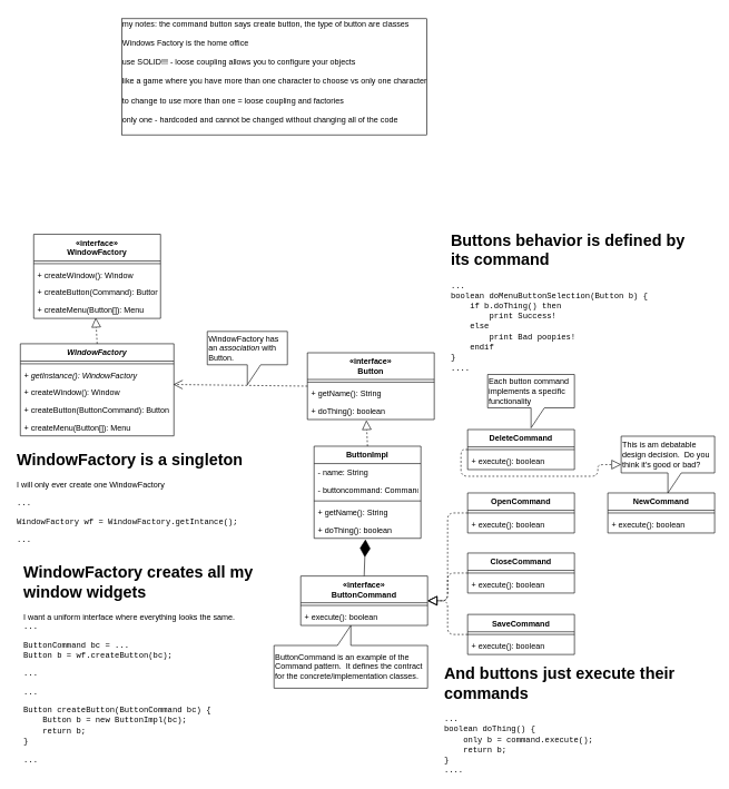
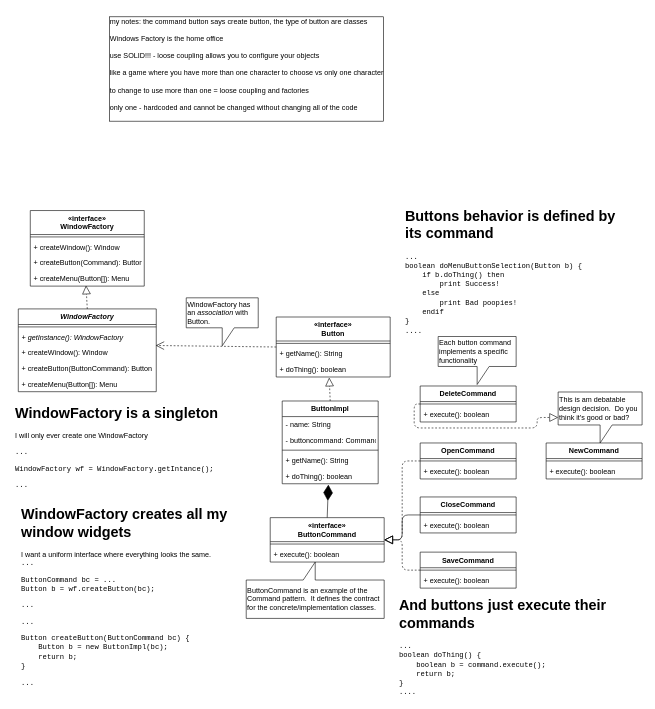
  <mxCell id="0" />
  <mxCell id="1" parent="0" />
  <mxCell id="2" value="«interface»&#10;WindowFactory" style="swimlane;fontStyle=1;align=center;verticalAlign=top;childLayout=stackLayout;horizontal=1;startSize=40;horizontalStack=0;resizeParent=1;resizeParentMax=0;resizeLast=0;collapsible=1;marginBottom=0;" parent="1" vertex="1"><mxGeometry x="50" y="350" width="190" height="126" as="geometry" /></mxCell>
  <mxCell id="3" value="" style="line;strokeWidth=1;fillColor=none;align=left;verticalAlign=middle;spacingTop=-1;spacingLeft=3;spacingRight=3;rotatable=0;labelPosition=right;points=[];portConstraint=eastwest;" parent="2" vertex="1"><mxGeometry y="40" width="190" height="8" as="geometry" /></mxCell>
  <mxCell id="4" value="+ createWindow(): Window" style="text;strokeColor=none;fillColor=none;align=left;verticalAlign=top;spacingLeft=4;spacingRight=4;overflow=hidden;rotatable=0;points=[[0,0.5],[1,0.5]];portConstraint=eastwest;" parent="2" vertex="1"><mxGeometry y="48" width="190" height="26" as="geometry" /></mxCell>
  <mxCell id="5" value="+ createButton(Command): Button" style="text;strokeColor=none;fillColor=none;align=left;verticalAlign=top;spacingLeft=4;spacingRight=4;overflow=hidden;rotatable=0;points=[[0,0.5],[1,0.5]];portConstraint=eastwest;" parent="2" vertex="1"><mxGeometry y="74" width="190" height="26" as="geometry" /></mxCell>
  <mxCell id="6" value="+ createMenu(Button[]): Menu" style="text;strokeColor=none;fillColor=none;align=left;verticalAlign=top;spacingLeft=4;spacingRight=4;overflow=hidden;rotatable=0;points=[[0,0.5],[1,0.5]];portConstraint=eastwest;" parent="2" vertex="1"><mxGeometry y="100" width="190" height="26" as="geometry" /></mxCell>
  <mxCell id="7" value="WindowFactory" style="swimlane;fontStyle=3;align=center;verticalAlign=top;childLayout=stackLayout;horizontal=1;startSize=26;horizontalStack=0;resizeParent=1;resizeParentMax=0;resizeLast=0;collapsible=1;marginBottom=0;" parent="1" vertex="1"><mxGeometry x="30" y="514" width="230" height="138" as="geometry" /></mxCell>
  <mxCell id="8" value="" style="line;strokeWidth=1;fillColor=none;align=left;verticalAlign=middle;spacingTop=-1;spacingLeft=3;spacingRight=3;rotatable=0;labelPosition=right;points=[];portConstraint=eastwest;" parent="7" vertex="1"><mxGeometry y="26" width="230" height="8" as="geometry" /></mxCell>
  <mxCell id="9" value="+ getInstance(): WindowFactory" style="text;strokeColor=none;fillColor=none;align=left;verticalAlign=top;spacingLeft=4;spacingRight=4;overflow=hidden;rotatable=0;points=[[0,0.5],[1,0.5]];portConstraint=eastwest;fontStyle=2" parent="7" vertex="1"><mxGeometry y="34" width="230" height="26" as="geometry" /></mxCell>
  <mxCell id="10" value="+ createWindow(): Window" style="text;strokeColor=none;fillColor=none;align=left;verticalAlign=top;spacingLeft=4;spacingRight=4;overflow=hidden;rotatable=0;points=[[0,0.5],[1,0.5]];portConstraint=eastwest;" parent="7" vertex="1"><mxGeometry y="60" width="230" height="26" as="geometry" /></mxCell>
  <mxCell id="11" value="+ createButton(ButtonCommand): Button" style="text;strokeColor=none;fillColor=none;align=left;verticalAlign=top;spacingLeft=4;spacingRight=4;overflow=hidden;rotatable=0;points=[[0,0.5],[1,0.5]];portConstraint=eastwest;" parent="7" vertex="1"><mxGeometry y="86" width="230" height="26" as="geometry" /></mxCell>
  <mxCell id="12" value="+ createMenu(Button[]): Menu" style="text;strokeColor=none;fillColor=none;align=left;verticalAlign=top;spacingLeft=4;spacingRight=4;overflow=hidden;rotatable=0;points=[[0,0.5],[1,0.5]];portConstraint=eastwest;" parent="7" vertex="1"><mxGeometry y="112" width="230" height="26" as="geometry" /></mxCell>
  <mxCell id="13" value="" style="endArrow=block;dashed=1;endFill=0;endSize=12;html=1;entryX=0.489;entryY=0.962;entryDx=0;entryDy=0;entryPerimeter=0;exitX=0.5;exitY=0;exitDx=0;exitDy=0;" parent="1" source="7" target="6" edge="1"><mxGeometry width="160" relative="1" as="geometry"><mxPoint x="-30" y="570" as="sourcePoint" /><mxPoint x="130" y="570" as="targetPoint" /></mxGeometry></mxCell>
  <mxCell id="14" value="«interface»&#10;ButtonCommand" style="swimlane;fontStyle=1;align=center;verticalAlign=top;childLayout=stackLayout;horizontal=1;startSize=40;horizontalStack=0;resizeParent=1;resizeParentMax=0;resizeLast=0;collapsible=1;marginBottom=0;" parent="1" vertex="1"><mxGeometry x="450" y="862" width="190" height="74" as="geometry" /></mxCell>
  <mxCell id="15" value="" style="line;strokeWidth=1;fillColor=none;align=left;verticalAlign=middle;spacingTop=-1;spacingLeft=3;spacingRight=3;rotatable=0;labelPosition=right;points=[];portConstraint=eastwest;" parent="14" vertex="1"><mxGeometry y="40" width="190" height="8" as="geometry" /></mxCell>
  <mxCell id="16" value="+ execute(): boolean" style="text;strokeColor=none;fillColor=none;align=left;verticalAlign=top;spacingLeft=4;spacingRight=4;overflow=hidden;rotatable=0;points=[[0,0.5],[1,0.5]];portConstraint=eastwest;" parent="14" vertex="1"><mxGeometry y="48" width="190" height="26" as="geometry" /></mxCell>
  <mxCell id="17" value="«interface»&#10;Button" style="swimlane;fontStyle=1;align=center;verticalAlign=top;childLayout=stackLayout;horizontal=1;startSize=40;horizontalStack=0;resizeParent=1;resizeParentMax=0;resizeLast=0;collapsible=1;marginBottom=0;" parent="1" vertex="1"><mxGeometry x="460" y="527.5" width="190" height="100" as="geometry" /></mxCell>
  <mxCell id="18" value="" style="line;strokeWidth=1;fillColor=none;align=left;verticalAlign=middle;spacingTop=-1;spacingLeft=3;spacingRight=3;rotatable=0;labelPosition=right;points=[];portConstraint=eastwest;" parent="17" vertex="1"><mxGeometry y="40" width="190" height="8" as="geometry" /></mxCell>
  <mxCell id="19" value="+ getName(): String" style="text;strokeColor=none;fillColor=none;align=left;verticalAlign=top;spacingLeft=4;spacingRight=4;overflow=hidden;rotatable=0;points=[[0,0.5],[1,0.5]];portConstraint=eastwest;" parent="17" vertex="1"><mxGeometry y="48" width="190" height="26" as="geometry" /></mxCell>
  <mxCell id="20" value="+ doThing(): boolean" style="text;strokeColor=none;fillColor=none;align=left;verticalAlign=top;spacingLeft=4;spacingRight=4;overflow=hidden;rotatable=0;points=[[0,0.5],[1,0.5]];portConstraint=eastwest;" parent="17" vertex="1"><mxGeometry y="74" width="190" height="26" as="geometry" /></mxCell>
  <mxCell id="21" value="ButtonImpl" style="swimlane;fontStyle=1;align=center;verticalAlign=top;childLayout=stackLayout;horizontal=1;startSize=26;horizontalStack=0;resizeParent=1;resizeParentMax=0;resizeLast=0;collapsible=1;marginBottom=0;" parent="1" vertex="1"><mxGeometry x="470" y="667.5" width="160" height="138" as="geometry" /></mxCell>
  <mxCell id="22" value="- name: String" style="text;strokeColor=none;fillColor=none;align=left;verticalAlign=top;spacingLeft=4;spacingRight=4;overflow=hidden;rotatable=0;points=[[0,0.5],[1,0.5]];portConstraint=eastwest;" parent="21" vertex="1"><mxGeometry y="26" width="160" height="26" as="geometry" /></mxCell>
  <mxCell id="23" value="- buttoncommand: Command" style="text;strokeColor=none;fillColor=none;align=left;verticalAlign=top;spacingLeft=4;spacingRight=4;overflow=hidden;rotatable=0;points=[[0,0.5],[1,0.5]];portConstraint=eastwest;" parent="21" vertex="1"><mxGeometry y="52" width="160" height="26" as="geometry" /></mxCell>
  <mxCell id="24" value="" style="line;strokeWidth=1;fillColor=none;align=left;verticalAlign=middle;spacingTop=-1;spacingLeft=3;spacingRight=3;rotatable=0;labelPosition=right;points=[];portConstraint=eastwest;" parent="21" vertex="1"><mxGeometry y="78" width="160" height="8" as="geometry" /></mxCell>
  <mxCell id="25" value="+ getName(): String" style="text;strokeColor=none;fillColor=none;align=left;verticalAlign=top;spacingLeft=4;spacingRight=4;overflow=hidden;rotatable=0;points=[[0,0.5],[1,0.5]];portConstraint=eastwest;" parent="21" vertex="1"><mxGeometry y="86" width="160" height="26" as="geometry" /></mxCell>
  <mxCell id="26" value="+ doThing(): boolean" style="text;strokeColor=none;fillColor=none;align=left;verticalAlign=top;spacingLeft=4;spacingRight=4;overflow=hidden;rotatable=0;points=[[0,0.5],[1,0.5]];portConstraint=eastwest;" parent="21" vertex="1"><mxGeometry y="112" width="160" height="26" as="geometry" /></mxCell>
  <mxCell id="27" value="" style="endArrow=block;dashed=1;endFill=0;endSize=12;html=1;exitX=0.5;exitY=0;exitDx=0;exitDy=0;entryX=0.465;entryY=1.038;entryDx=0;entryDy=0;entryPerimeter=0;" parent="1" source="21" target="20" edge="1"><mxGeometry width="160" relative="1" as="geometry"><mxPoint x="337.5" y="565.5" as="sourcePoint" /><mxPoint x="520" y="645.5" as="targetPoint" /></mxGeometry></mxCell>
  <mxCell id="28" value="DeleteCommand" style="swimlane;fontStyle=1;align=center;verticalAlign=top;childLayout=stackLayout;horizontal=1;startSize=26;horizontalStack=0;resizeParent=1;resizeParentMax=0;resizeLast=0;collapsible=1;marginBottom=0;" parent="1" vertex="1"><mxGeometry x="700" y="642.5" width="160" height="60" as="geometry" /></mxCell>
  <mxCell id="29" value="" style="line;strokeWidth=1;fillColor=none;align=left;verticalAlign=middle;spacingTop=-1;spacingLeft=3;spacingRight=3;rotatable=0;labelPosition=right;points=[];portConstraint=eastwest;" parent="28" vertex="1"><mxGeometry y="26" width="160" height="8" as="geometry" /></mxCell>
  <mxCell id="30" value="+ execute(): boolean" style="text;strokeColor=none;fillColor=none;align=left;verticalAlign=top;spacingLeft=4;spacingRight=4;overflow=hidden;rotatable=0;points=[[0,0.5],[1,0.5]];portConstraint=eastwest;" parent="28" vertex="1"><mxGeometry y="34" width="160" height="26" as="geometry" /></mxCell>
  <mxCell id="31" value="OpenCommand" style="swimlane;fontStyle=1;align=center;verticalAlign=top;childLayout=stackLayout;horizontal=1;startSize=26;horizontalStack=0;resizeParent=1;resizeParentMax=0;resizeLast=0;collapsible=1;marginBottom=0;" parent="1" vertex="1"><mxGeometry x="700" y="737.5" width="160" height="60" as="geometry" /></mxCell>
  <mxCell id="32" value="" style="line;strokeWidth=1;fillColor=none;align=left;verticalAlign=middle;spacingTop=-1;spacingLeft=3;spacingRight=3;rotatable=0;labelPosition=right;points=[];portConstraint=eastwest;" parent="31" vertex="1"><mxGeometry y="26" width="160" height="8" as="geometry" /></mxCell>
  <mxCell id="33" value="+ execute(): boolean" style="text;strokeColor=none;fillColor=none;align=left;verticalAlign=top;spacingLeft=4;spacingRight=4;overflow=hidden;rotatable=0;points=[[0,0.5],[1,0.5]];portConstraint=eastwest;" parent="31" vertex="1"><mxGeometry y="34" width="160" height="26" as="geometry" /></mxCell>
  <mxCell id="34" value="CloseCommand" style="swimlane;fontStyle=1;align=center;verticalAlign=top;childLayout=stackLayout;horizontal=1;startSize=26;horizontalStack=0;resizeParent=1;resizeParentMax=0;resizeLast=0;collapsible=1;marginBottom=0;" parent="1" vertex="1"><mxGeometry x="700" y="827.5" width="160" height="60" as="geometry" /></mxCell>
  <mxCell id="35" value="" style="line;strokeWidth=1;fillColor=none;align=left;verticalAlign=middle;spacingTop=-1;spacingLeft=3;spacingRight=3;rotatable=0;labelPosition=right;points=[];portConstraint=eastwest;" parent="34" vertex="1"><mxGeometry y="26" width="160" height="8" as="geometry" /></mxCell>
  <mxCell id="36" value="+ execute(): boolean" style="text;strokeColor=none;fillColor=none;align=left;verticalAlign=top;spacingLeft=4;spacingRight=4;overflow=hidden;rotatable=0;points=[[0,0.5],[1,0.5]];portConstraint=eastwest;" parent="34" vertex="1"><mxGeometry y="34" width="160" height="26" as="geometry" /></mxCell>
  <mxCell id="37" value="SaveCommand" style="swimlane;fontStyle=1;align=center;verticalAlign=top;childLayout=stackLayout;horizontal=1;startSize=26;horizontalStack=0;resizeParent=1;resizeParentMax=0;resizeLast=0;collapsible=1;marginBottom=0;" parent="1" vertex="1"><mxGeometry x="700" y="919.5" width="160" height="60" as="geometry" /></mxCell>
  <mxCell id="38" value="" style="line;strokeWidth=1;fillColor=none;align=left;verticalAlign=middle;spacingTop=-1;spacingLeft=3;spacingRight=3;rotatable=0;labelPosition=right;points=[];portConstraint=eastwest;" parent="37" vertex="1"><mxGeometry y="26" width="160" height="8" as="geometry" /></mxCell>
  <mxCell id="39" value="+ execute(): boolean" style="text;strokeColor=none;fillColor=none;align=left;verticalAlign=top;spacingLeft=4;spacingRight=4;overflow=hidden;rotatable=0;points=[[0,0.5],[1,0.5]];portConstraint=eastwest;" parent="37" vertex="1"><mxGeometry y="34" width="160" height="26" as="geometry" /></mxCell>
  <mxCell id="40" value="NewCommand" style="swimlane;fontStyle=1;align=center;verticalAlign=top;childLayout=stackLayout;horizontal=1;startSize=26;horizontalStack=0;resizeParent=1;resizeParentMax=0;resizeLast=0;collapsible=1;marginBottom=0;" parent="1" vertex="1"><mxGeometry x="910" y="737.5" width="160" height="60" as="geometry" /></mxCell>
  <mxCell id="41" value="" style="line;strokeWidth=1;fillColor=none;align=left;verticalAlign=middle;spacingTop=-1;spacingLeft=3;spacingRight=3;rotatable=0;labelPosition=right;points=[];portConstraint=eastwest;" parent="40" vertex="1"><mxGeometry y="26" width="160" height="8" as="geometry" /></mxCell>
  <mxCell id="42" value="+ execute(): boolean" style="text;strokeColor=none;fillColor=none;align=left;verticalAlign=top;spacingLeft=4;spacingRight=4;overflow=hidden;rotatable=0;points=[[0,0.5],[1,0.5]];portConstraint=eastwest;" parent="40" vertex="1"><mxGeometry y="34" width="160" height="26" as="geometry" /></mxCell>
  <mxCell id="43" value="" style="endArrow=block;dashed=1;endFill=0;endSize=12;html=1;exitX=0;exitY=0.5;exitDx=0;exitDy=0;edgeStyle=orthogonalEdgeStyle;" parent="1" source="28" target="54" edge="1"><mxGeometry width="160" relative="1" as="geometry"><mxPoint x="760" y="445.5" as="sourcePoint" /><mxPoint x="720" y="475.5" as="targetPoint" /></mxGeometry></mxCell>
  <mxCell id="44" value="" style="endArrow=block;dashed=1;endFill=0;endSize=12;html=1;exitX=0;exitY=0.5;exitDx=0;exitDy=0;entryX=1;entryY=0.5;entryDx=0;entryDy=0;edgeStyle=orthogonalEdgeStyle;" parent="1" source="31" target="14" edge="1"><mxGeometry width="160" relative="1" as="geometry"><mxPoint x="790" y="400.5" as="sourcePoint" /><mxPoint x="670" y="412.5" as="targetPoint" /></mxGeometry></mxCell>
- <mxCell id="45" value="" style="endArrow=block;dashed=1;endFill=0;endSize=12;html=1;exitX=0;exitY=0.5;exitDx=0;exitDy=0;entryX=1;entryY=0.5;entryDx=0;entryDy=0;edgeStyle=orthogonalEdgeStyle;" parent="1" source="34" target="14" edge="1"><mxGeometry width="160" relative="1" as="geometry"><mxPoint x="790" y="495.5" as="sourcePoint" /><mxPoint x="670" y="412.5" as="targetPoint" /></mxGeometry></mxCell>
+ <mxCell id="45" value="" style="endArrow=block;dashed=0;endFill=0;endSize=12;html=1;exitX=0;exitY=0.5;exitDx=0;exitDy=0;entryX=1;entryY=0.5;entryDx=0;entryDy=0;edgeStyle=orthogonalEdgeStyle;" parent="1" source="34" target="14" edge="1"><mxGeometry width="160" relative="1" as="geometry"><mxPoint x="790" y="495.5" as="sourcePoint" /><mxPoint x="670" y="412.5" as="targetPoint" /></mxGeometry></mxCell>
  <mxCell id="46" value="" style="endArrow=block;dashed=1;endFill=0;endSize=12;html=1;exitX=0;exitY=0.5;exitDx=0;exitDy=0;entryX=1;entryY=0.5;entryDx=0;entryDy=0;edgeStyle=orthogonalEdgeStyle;" parent="1" source="37" target="14" edge="1"><mxGeometry width="160" relative="1" as="geometry"><mxPoint x="790" y="585.5" as="sourcePoint" /><mxPoint x="670" y="412.5" as="targetPoint" /></mxGeometry></mxCell>
  <mxCell id="47" value="" style="endArrow=diamondThin;endFill=1;endSize=24;html=1;exitX=0.5;exitY=0;exitDx=0;exitDy=0;entryX=0.481;entryY=1.058;entryDx=0;entryDy=0;entryPerimeter=0;" parent="1" source="14" target="26" edge="1"><mxGeometry width="160" relative="1" as="geometry"><mxPoint x="400" y="495.5" as="sourcePoint" /><mxPoint x="540" y="830" as="targetPoint" /></mxGeometry></mxCell>
  <mxCell id="48" value="" style="endArrow=open;endSize=12;dashed=1;html=1;entryX=0.996;entryY=1.038;entryDx=0;entryDy=0;entryPerimeter=0;exitX=0;exitY=0.5;exitDx=0;exitDy=0;" parent="1" source="17" target="9" edge="1"><mxGeometry width="160" relative="1" as="geometry"><mxPoint x="170" y="700" as="sourcePoint" /><mxPoint x="330" y="700" as="targetPoint" /></mxGeometry></mxCell>
  <mxCell id="49" value="&lt;h1&gt;WindowFactory is a singleton&lt;/h1&gt;&lt;p&gt;I will only ever create one WindowFactory&lt;/p&gt;&lt;p&gt;&lt;font face=&quot;Courier New&quot;&gt;...&lt;/font&gt;&lt;/p&gt;&lt;p&gt;&lt;font face=&quot;Courier New&quot;&gt;WindowFactory wf = WindowFactory.getIntance();&lt;/font&gt;&lt;/p&gt;&lt;p&gt;&lt;font face=&quot;Courier New&quot;&gt;...&lt;/font&gt;&lt;/p&gt;" style="text;html=1;strokeColor=none;fillColor=none;spacing=5;spacingTop=-20;whiteSpace=wrap;overflow=hidden;rounded=0;" parent="1" vertex="1"><mxGeometry y="667.5" width="420" height="160" as="geometry" x="20" /></mxCell>
  <mxCell id="50" value="&lt;h1&gt;WindowFactory creates all my window widgets&lt;/h1&gt;&lt;p&gt;I want a uniform interface where everything looks the same.&lt;br&gt;&lt;font face=&quot;courier new&quot;&gt;...&lt;/font&gt;&lt;/p&gt;&lt;p&gt;&lt;span style=&quot;font-family: &amp;#34;courier new&amp;#34;&quot;&gt;ButtonCommand bc = ...&lt;br&gt;Button b = wf.createButton(bc);&lt;/span&gt;&lt;/p&gt;&lt;p&gt;&lt;span style=&quot;font-family: &amp;#34;courier new&amp;#34;&quot;&gt;...&lt;/span&gt;&lt;/p&gt;&lt;p&gt;&lt;span style=&quot;font-family: &amp;#34;courier new&amp;#34;&quot;&gt;...&lt;/span&gt;&lt;/p&gt;&lt;p&gt;&lt;span style=&quot;font-family: &amp;#34;courier new&amp;#34;&quot;&gt;Button createButton(ButtonCommand bc) {&lt;br&gt;&amp;nbsp; &amp;nbsp; Button b = new ButtonImpl(bc);&lt;br&gt;&amp;nbsp; &amp;nbsp; return b;&lt;br&gt;}&lt;/span&gt;&lt;/p&gt;&lt;p&gt;&lt;span style=&quot;font-family: &amp;#34;courier new&amp;#34;&quot;&gt;...&lt;/span&gt;&lt;/p&gt;" style="text;html=1;strokeColor=none;fillColor=none;spacing=5;spacingTop=-20;whiteSpace=wrap;overflow=hidden;rounded=0;" parent="1" vertex="1"><mxGeometry x="30" y="837" width="420" height="322" as="geometry" /></mxCell>
  <mxCell id="51" value="WindowFactory has an &lt;i&gt;association&lt;/i&gt; with Button." style="shape=callout;whiteSpace=wrap;html=1;perimeter=calloutPerimeter;align=left;" parent="1" vertex="1"><mxGeometry x="310" y="495.5" width="120" height="80" as="geometry" /></mxCell>
  <mxCell id="52" value="ButtonCommand is an example of the Command pattern.&amp;nbsp; It defines the contract for the concrete/implementation classes." style="shape=callout;whiteSpace=wrap;html=1;perimeter=calloutPerimeter;direction=west;align=left;" parent="1" vertex="1"><mxGeometry x="410" y="936" width="230" height="94" as="geometry" /></mxCell>
  <mxCell id="53" value="Each button command implements a specific functionality" style="shape=callout;whiteSpace=wrap;html=1;perimeter=calloutPerimeter;align=left;" parent="1" vertex="1"><mxGeometry x="730" y="560" width="130" height="80" as="geometry" /></mxCell>
  <mxCell id="54" value="This is am debatable design decision.&amp;nbsp; Do you think it's good or bad?" style="shape=callout;whiteSpace=wrap;html=1;perimeter=calloutPerimeter;align=left;" parent="1" vertex="1"><mxGeometry x="930" y="652.5" width="140" height="85" as="geometry" /></mxCell>
  <mxCell id="55" value="&lt;h1&gt;Buttons behavior is defined by its command&lt;/h1&gt;&lt;div&gt;&lt;font face=&quot;Courier New&quot;&gt;...&lt;/font&gt;&lt;/div&gt;&lt;div&gt;&lt;span style=&quot;font-family: &amp;#34;courier new&amp;#34;&quot;&gt;boolean doMenuButtonSelection(Button b) {&lt;/span&gt;&lt;/div&gt;&lt;div&gt;&lt;font face=&quot;Courier New&quot;&gt;&amp;nbsp; &amp;nbsp; if b.doThing() then&lt;br&gt;&lt;span&gt;&amp;nbsp; &amp;nbsp; &amp;nbsp; &amp;nbsp; print Success!&lt;/span&gt;&lt;/font&gt;&lt;/div&gt;&lt;div&gt;&lt;span&gt;&lt;font face=&quot;Courier New&quot;&gt;&amp;nbsp; &amp;nbsp; else&lt;/font&gt;&lt;/span&gt;&lt;/div&gt;&lt;div&gt;&lt;span&gt;&lt;font face=&quot;Courier New&quot;&gt;&amp;nbsp; &amp;nbsp; &amp;nbsp; &amp;nbsp; print Bad poopies!&lt;/font&gt;&lt;/span&gt;&lt;/div&gt;&lt;div&gt;&lt;font face=&quot;Courier New&quot;&gt;&amp;nbsp; &amp;nbsp; endif&lt;br&gt;&lt;span&gt;}&lt;/span&gt;&lt;/font&gt;&lt;/div&gt;&lt;div&gt;&lt;span&gt;&lt;font face=&quot;Courier New&quot;&gt;....&lt;/font&gt;&lt;/span&gt;&lt;/div&gt;" style="text;html=1;strokeColor=none;fillColor=none;spacing=5;spacingTop=-20;whiteSpace=wrap;overflow=hidden;rounded=0;align=left;" parent="1" vertex="1"><mxGeometry x="670" width="370" height="220" as="geometry" y="340" /></mxCell>
- <mxCell id="56" value="&lt;h1&gt;And buttons just execute their commands&lt;/h1&gt;&lt;div&gt;&lt;font face=&quot;Courier New&quot;&gt;...&lt;/font&gt;&lt;/div&gt;&lt;div&gt;&lt;span style=&quot;font-family: &amp;#34;courier new&amp;#34;&quot;&gt;boolean doThing() {&lt;/span&gt;&lt;/div&gt;&lt;div&gt;&lt;font face=&quot;Courier New&quot;&gt;&amp;nbsp; &amp;nbsp; only b = command.execute();&lt;/font&gt;&lt;/div&gt;&lt;div&gt;&lt;font face=&quot;Courier New&quot;&gt;&amp;nbsp; &amp;nbsp; return b;&lt;/font&gt;&lt;/div&gt;&lt;div&gt;&lt;font face=&quot;Courier New&quot;&gt;&lt;span&gt;}&lt;/span&gt;&lt;/font&gt;&lt;/div&gt;&lt;div&gt;&lt;span&gt;&lt;font face=&quot;Courier New&quot;&gt;....&lt;/font&gt;&lt;/span&gt;&lt;/div&gt;" style="text;html=1;strokeColor=none;fillColor=none;spacing=5;spacingTop=-20;whiteSpace=wrap;overflow=hidden;rounded=0;align=left;" parent="1" vertex="1"><mxGeometry x="660" y="989" width="370" height="170" as="geometry" /></mxCell>
+ <mxCell id="56" value="&lt;h1&gt;And buttons just execute their commands&lt;/h1&gt;&lt;div&gt;&lt;font face=&quot;Courier New&quot;&gt;...&lt;/font&gt;&lt;/div&gt;&lt;div&gt;&lt;span style=&quot;font-family: &amp;#34;courier new&amp;#34;&quot;&gt;boolean doThing() {&lt;/span&gt;&lt;/div&gt;&lt;div&gt;&lt;font face=&quot;Courier New&quot;&gt;&amp;nbsp; &amp;nbsp; boolean b = command.execute();&lt;/font&gt;&lt;/div&gt;&lt;div&gt;&lt;font face=&quot;Courier New&quot;&gt;&amp;nbsp; &amp;nbsp; return b;&lt;/font&gt;&lt;/div&gt;&lt;div&gt;&lt;font face=&quot;Courier New&quot;&gt;&lt;span&gt;}&lt;/span&gt;&lt;/font&gt;&lt;/div&gt;&lt;div&gt;&lt;span&gt;&lt;font face=&quot;Courier New&quot;&gt;....&lt;/font&gt;&lt;/span&gt;&lt;/div&gt;" style="text;html=1;strokeColor=none;fillColor=none;spacing=5;spacingTop=-20;whiteSpace=wrap;overflow=hidden;rounded=0;align=left;" parent="1" vertex="1"><mxGeometry x="660" y="989" width="370" height="170" as="geometry" /></mxCell>
  <mxCell id="57" value="my notes: the command button says create button, the type of button are classes&amp;nbsp;&lt;br&gt;&lt;br&gt;Windows Factory is the home office&lt;br&gt;&lt;br&gt;use SOLID!!! - loose coupling allows you to configure your objects&amp;nbsp;&lt;br&gt;&lt;br&gt;like a game where you have more than one character to choose vs only one character&lt;br&gt;&lt;br&gt;to change to use more than one = loose coupling and factories&lt;br&gt;&lt;br&gt;only one - hardcoded and cannot be changed without changing all of the code&lt;br&gt;&lt;br&gt;" style="text;html=1;strokeColor=none;fillColor=none;align=left;verticalAlign=top;whiteSpace=wrap;rounded=0;labelPosition=center;verticalLabelPosition=middle;labelBorderColor=#000000;" vertex="1" parent="1"><mxGeometry x="180" y="20" width="470" height="230" as="geometry" /></mxCell>
